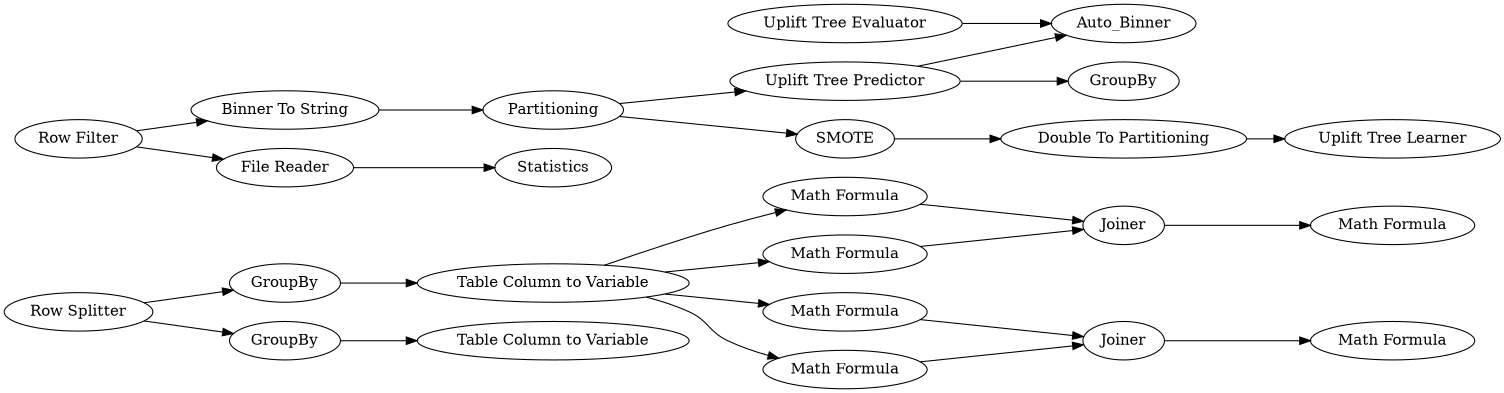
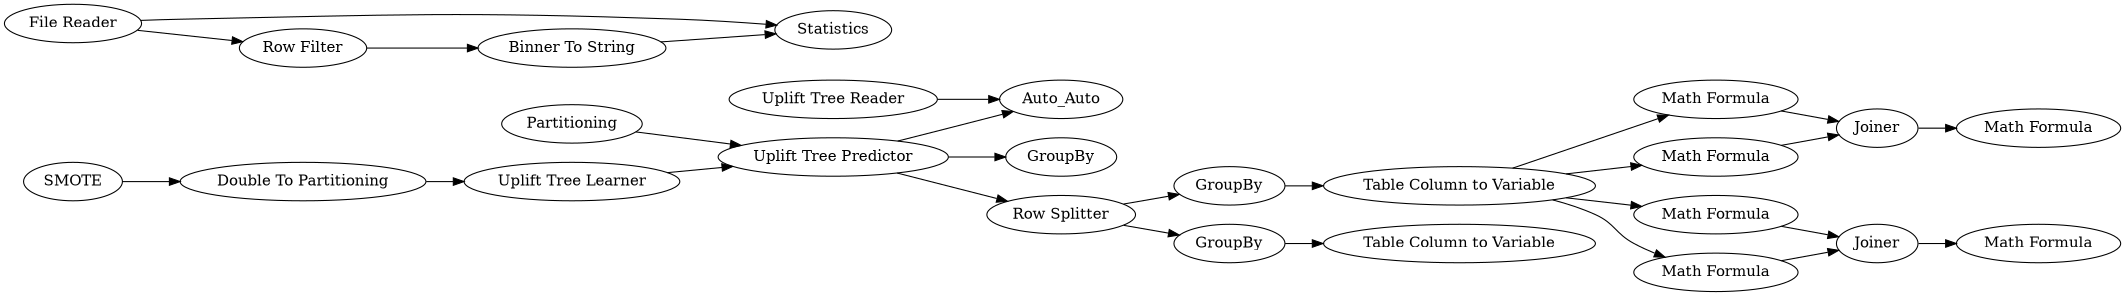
  digraph {
    rankdir=LR
    n1 [label=GroupBy]
    n2 [label="Table Column to Variable"]
    n3 [label="Math Formula"]
    n4 [label="Math Formula"]
    n5 [label="Math Formula"]
    n6 [label="Math Formula"]
    n7 [label=Joiner]
    n8 [label=Joiner]
    n9 [label="Uplift Tree Predictor"]
    n10 [label=GroupBy]
-   n11 [label=Auto_Binner]
+   n11 [label=Auto_Auto]
    n12 [label="Row Splitter"]
    n13 [label=GroupBy]
    n14 [label="Binner To String"]
    n15 [label=Partitioning]
    n16 [label=SMOTE]
    n17 [label="Double To Partitioning"]
    n18 [label="Math Formula"]
    n19 [label="Math Formula"]
-   n20 [label="Uplift Tree Evaluator"]
+   n20 [label="Uplift Tree Reader"]
    n21 [label="Table Column to Variable"]
    n22 [label="File Reader"]
    n23 [label=Statistics]
    n24 [label="Row Filter"]
    n25 [label="Uplift Tree Learner"]
    n1 -> n2
    n2 -> n3
    n2 -> n4
    n2 -> n5
    n2 -> n6
    n3 -> n7
    n4 -> n8
    n5 -> n8
    n6 -> n7
    n7 -> n18
    n8 -> n19
    n9 -> n10
    n9 -> n11
+   n9 -> n12
    n12 -> n1
    n12 -> n13
    n13 -> n21
-   n14 -> n15
+   n14 -> n23
    n15 -> n9
-   n15 -> n16
    n16 -> n17
    n17 -> n25
    n20 -> n11
    n22 -> n23
-   n24 -> n22
+   n22 -> n24
    n24 -> n14
+   n25 -> n9
  }
